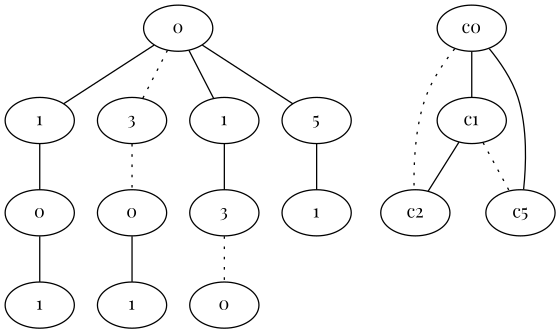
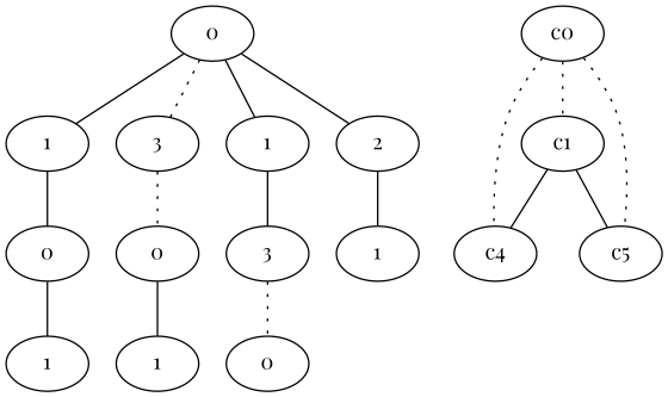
  graph {
    fontname="Playfair Display"
    node [fontname="Playfair Display"]
    edge [fontname="Playfair Display"]
    n1 [label=0]
    n2 [label=1]
    n3 [label=3]
    n4 [label=1]
-   n5 [label=5]
+   n5 [label=2]
    n6 [label=0]
    n7 [label=0]
    n8 [label=3]
    n9 [label=1]
    n10 [label=1]
    n11 [label=1]
    n12 [label=0]
    c0
    c1
-   c2
+   c2 [label=c4]
    n16 [label=c5]
    n1 -- n2
    n1 -- n3 [style=dotted]
    n1 -- n4
    n1 -- n5
    n2 -- n6
    n3 -- n7 [style=dotted]
    n4 -- n8
    n5 -- n9
    n6 -- n10
    n7 -- n11
    n8 -- n12 [style=dotted]
-   c0 -- c1
+   c0 -- c1 [style=dotted]
    c0 -- c2 [style=dotted]
-   c0 -- n16 [style=solid]
+   c0 -- n16 [style=dotted]
    c1 -- c2
-   c1 -- n16 [style=dotted]
+   c1 -- n16
  }
